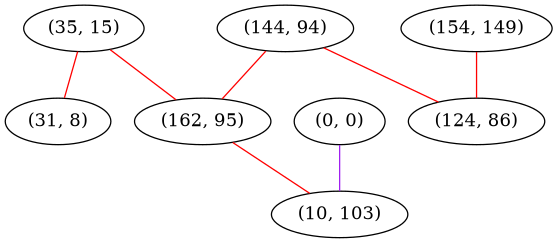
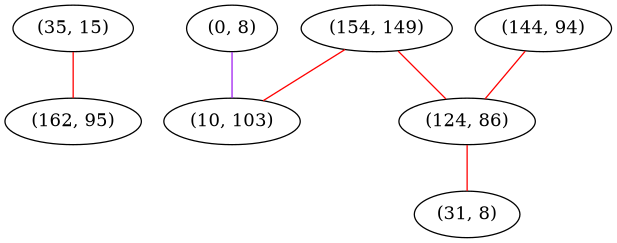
  graph {
    edge [color=red weight=1]
    "(35, 15)"
    "(31, 8)"
    n3 [label="(162, 95)"]
    "(154, 149)"
    "(10, 103)"
    "(124, 86)"
    "(144, 94)"
-   "(0, 0)"
-   "(35, 15)" -- "(31, 8)"
+   "(0, 0)" [label="(0, 8)"]
+   "(124, 86)" -- "(31, 8)"
    "(35, 15)" -- n3
-   n3 -- "(10, 103)"
+   "(154, 149)" -- "(10, 103)"
    "(154, 149)" -- "(124, 86)"
-   "(144, 94)" -- n3
    "(144, 94)" -- "(124, 86)"
    "(0, 0)" -- "(10, 103)" [color=purple weight=4]
  }
